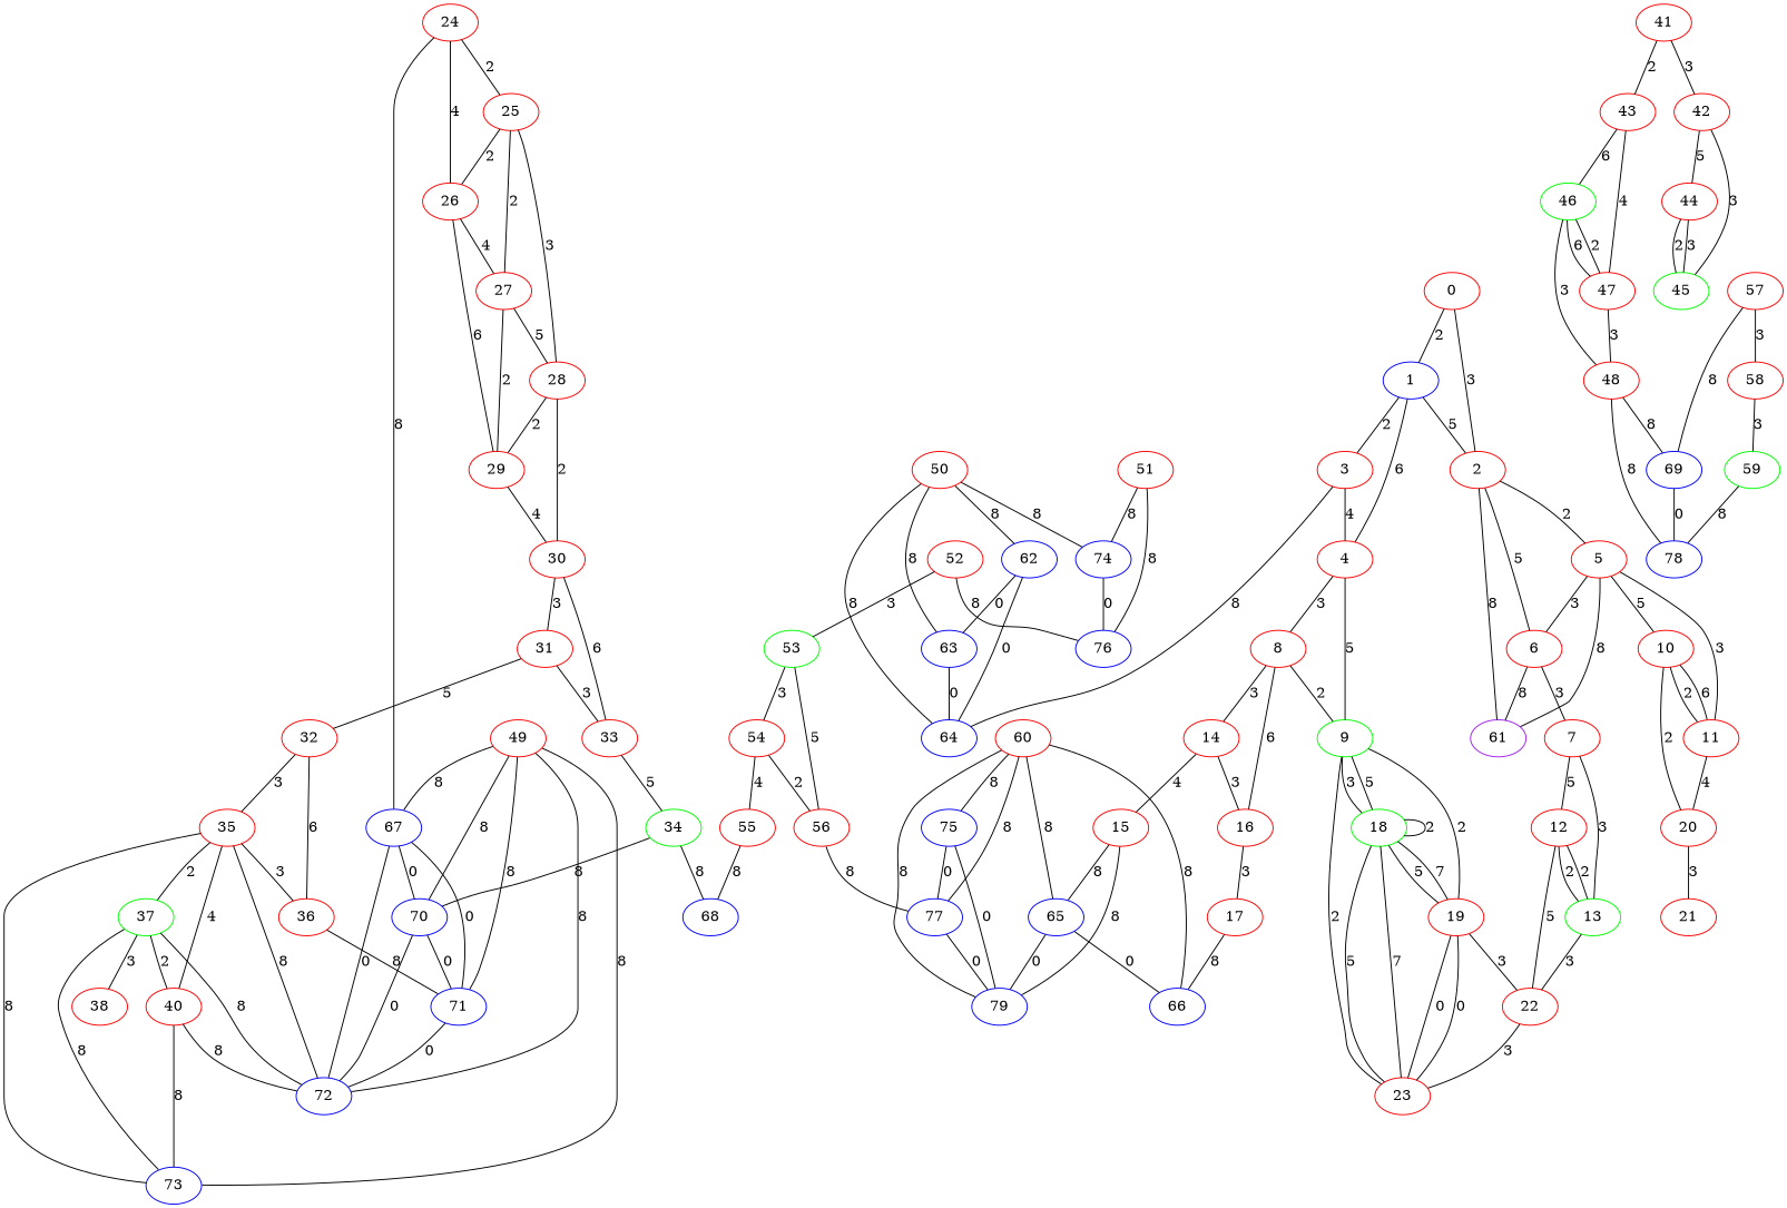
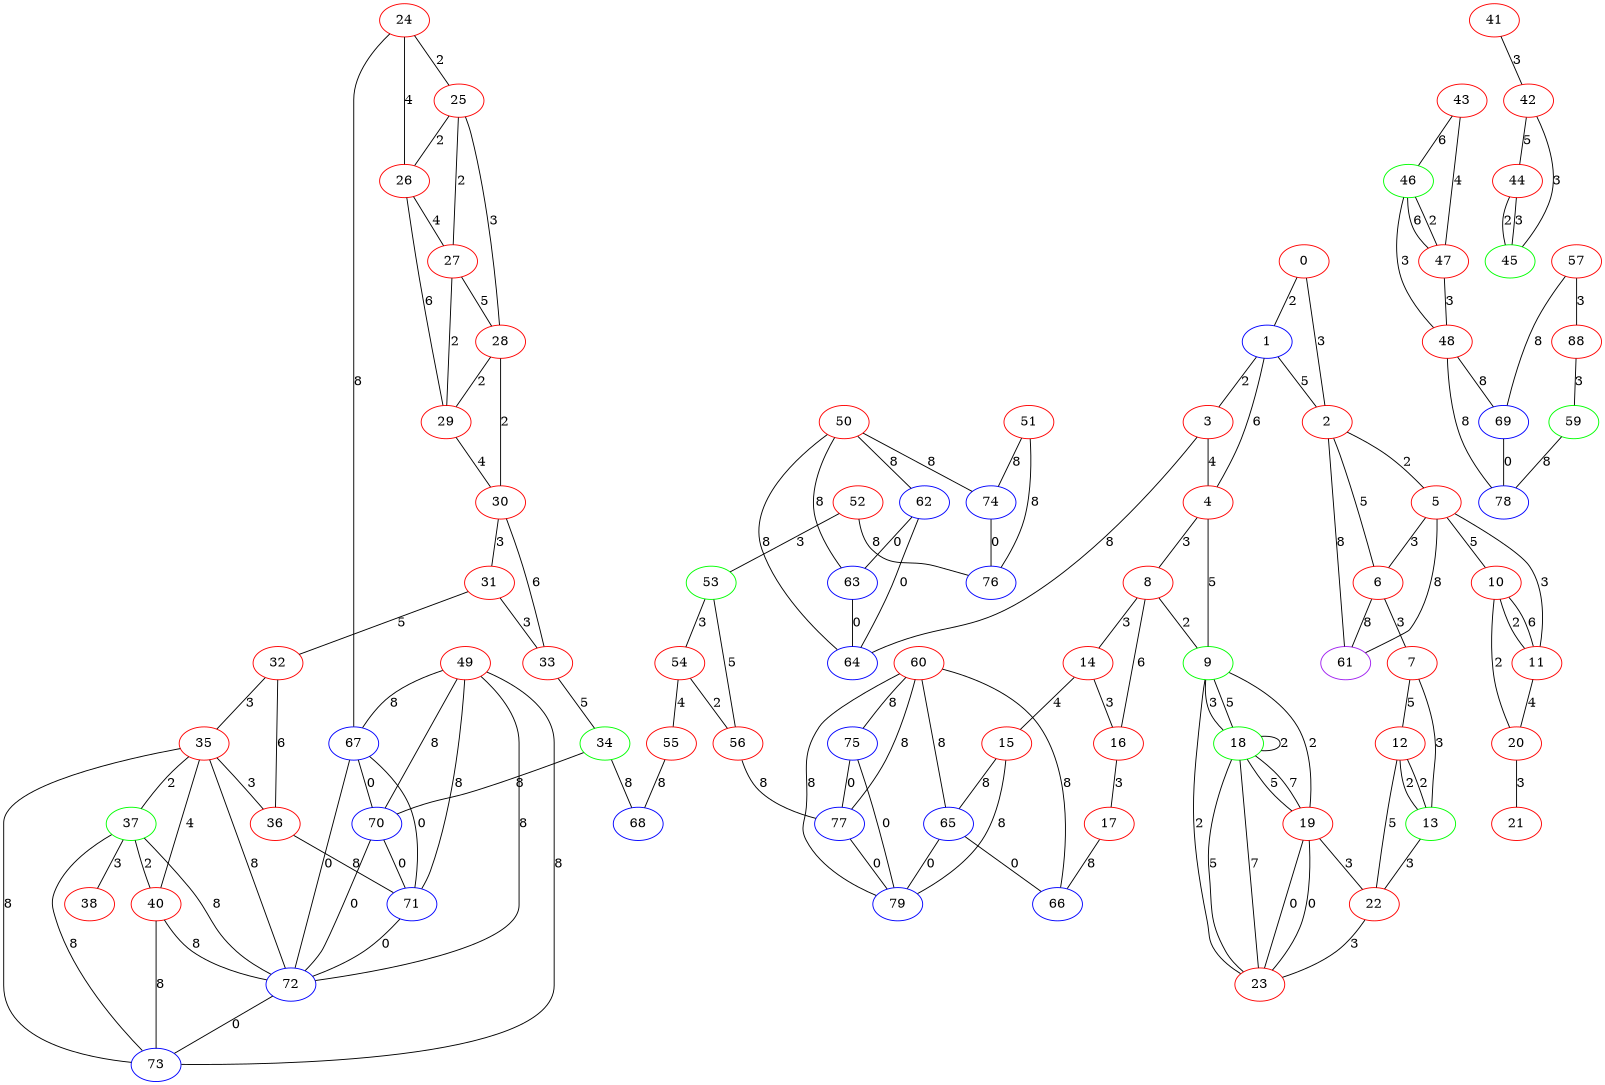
  graph {
    node [color=red weight=1]
    1 [color=blue]
    0
    2
    3
    4
    5
    6
    61 [color=purple weight=4]
    62 [color=blue weight=3]
    64 [color=blue weight=3]
    63 [color=blue weight=3]
    8
    9 [color=green weight=2]
    10
    11
    7
    14
    16
    18 [color=green weight=2]
    19
    23
    20
    12
    13 [color=green weight=2]
    22
    15
    17
    21
    65 [color=blue weight=3]
    79 [color=blue weight=3]
    66 [color=blue weight=3]
    24
    25
    26
    67 [color=blue weight=3]
    27
    28
    29
    72 [color=blue weight=3]
    71 [color=blue weight=3]
    70 [color=blue weight=3]
    30
    31
    33
    32
    34 [color=green weight=2]
    35
    36
    37 [color=green weight=2]
    40
    73 [color=blue weight=3]
    68 [color=blue weight=3]
    38
    41
    43
    42
    46 [color=green weight=2]
    47
    44
    45 [color=green weight=2]
    48
    69 [color=blue weight=3]
    78 [color=blue weight=3]
    49
    50
    74 [color=blue weight=3]
    76 [color=blue weight=3]
    51
    75 [color=blue weight=3]
    77 [color=blue weight=3]
    52
    53 [color=green weight=2]
    54
    56
    55
    57
-   58
+   58 [label=88]
    59 [color=green weight=2]
    60
    1 -- 2 [label=5]
    1 -- 3 [label=2]
    1 -- 4 [label=6]
    0 -- 1 [label=2]
    0 -- 2 [label=3]
    2 -- 5 [label=2]
    2 -- 6 [label=5]
    2 -- 61 [label=8]
    3 -- 4 [label=4]
    3 -- 64 [label=8]
    4 -- 8 [label=3]
    4 -- 9 [label=5]
    5 -- 6 [label=3]
    5 -- 61 [label=8]
    5 -- 10 [label=5]
    5 -- 11 [label=3]
    6 -- 61 [label=8]
    6 -- 7 [label=3]
    62 -- 64 [label=0]
    62 -- 63 [label=0]
    63 -- 64 [label=0]
    8 -- 9 [label=2]
    8 -- 14 [label=3]
    8 -- 16 [label=6]
    9 -- 18 [label=3]
    9 -- 18 [label=5]
    9 -- 19 [label=2]
    9 -- 23 [label=2]
    10 -- 11 [label=6]
    10 -- 11 [label=2]
    10 -- 20 [label=2]
    11 -- 20 [label=4]
    7 -- 12 [label=5]
    7 -- 13 [label=3]
    14 -- 16 [label=3]
    14 -- 15 [label=4]
    16 -- 17 [label=3]
    18 -- 18 [label=2]
    18 -- 19 [label=5]
    18 -- 19 [label=7]
    18 -- 23 [label=5]
    18 -- 23 [label=7]
    19 -- 23 [label=0]
    19 -- 23 [label=0]
    19 -- 22 [label=3]
    20 -- 21 [label=3]
    12 -- 13 [label=2]
    12 -- 13 [label=2]
    12 -- 22 [label=5]
    13 -- 22 [label=3]
    22 -- 23 [label=3]
    15 -- 65 [label=8]
    15 -- 79 [label=8]
    17 -- 66 [label=8]
    65 -- 79 [label=0]
    65 -- 66 [label=0]
    24 -- 25 [label=2]
    24 -- 26 [label=4]
    24 -- 67 [label=8]
    25 -- 26 [label=2]
    25 -- 27 [label=2]
    25 -- 28 [label=3]
    26 -- 27 [label=4]
    26 -- 29 [label=6]
    67 -- 72 [label=0]
    67 -- 71 [label=0]
    67 -- 70 [label=0]
    27 -- 28 [label=5]
    27 -- 29 [label=2]
    28 -- 29 [label=2]
    28 -- 30 [label=2]
    29 -- 30 [label=4]
+   72 -- 73 [label=0]
    71 -- 72 [label=0]
    70 -- 72 [label=0]
    70 -- 71 [label=0]
    30 -- 31 [label=3]
    30 -- 33 [label=6]
    31 -- 33 [label=3]
    31 -- 32 [label=5]
    33 -- 34 [label=5]
    32 -- 35 [label=3]
    32 -- 36 [label=6]
    34 -- 70 [label=8]
    34 -- 68 [label=8]
    35 -- 72 [label=8]
    35 -- 36 [label=3]
    35 -- 37 [label=2]
    35 -- 40 [label=4]
    35 -- 73 [label=8]
    36 -- 71 [label=8]
    37 -- 72 [label=8]
    37 -- 40 [label=2]
    37 -- 73 [label=8]
    37 -- 38 [label=3]
    40 -- 72 [label=8]
    40 -- 73 [label=8]
-   41 -- 43 [label=2]
    41 -- 42 [label=3]
    43 -- 46 [label=6]
    43 -- 47 [label=4]
    42 -- 44 [label=5]
    42 -- 45 [label=3]
    46 -- 47 [label=2]
    46 -- 47 [label=6]
    46 -- 48 [label=3]
    47 -- 48 [label=3]
    44 -- 45 [label=3]
    44 -- 45 [label=2]
    48 -- 69 [label=8]
    48 -- 78 [label=8]
    69 -- 78 [label=0]
    49 -- 67 [label=8]
    49 -- 72 [label=8]
    49 -- 71 [label=8]
    49 -- 70 [label=8]
    49 -- 73 [label=8]
    50 -- 62 [label=8]
    50 -- 64 [label=8]
    50 -- 63 [label=8]
    50 -- 74 [label=8]
    74 -- 76 [label=0]
    51 -- 74 [label=8]
    51 -- 76 [label=8]
    75 -- 79 [label=0]
    75 -- 77 [label=0]
    77 -- 79 [label=0]
    52 -- 76 [label=8]
    52 -- 53 [label=3]
    53 -- 54 [label=3]
    53 -- 56 [label=5]
    54 -- 56 [label=2]
    54 -- 55 [label=4]
    56 -- 77 [label=8]
    55 -- 68 [label=8]
    57 -- 69 [label=8]
    57 -- 58 [label=3]
    58 -- 59 [label=3]
    59 -- 78 [label=8]
    60 -- 65 [label=8]
    60 -- 79 [label=8]
    60 -- 66 [label=8]
    60 -- 75 [label=8]
    60 -- 77 [label=8]
  }
